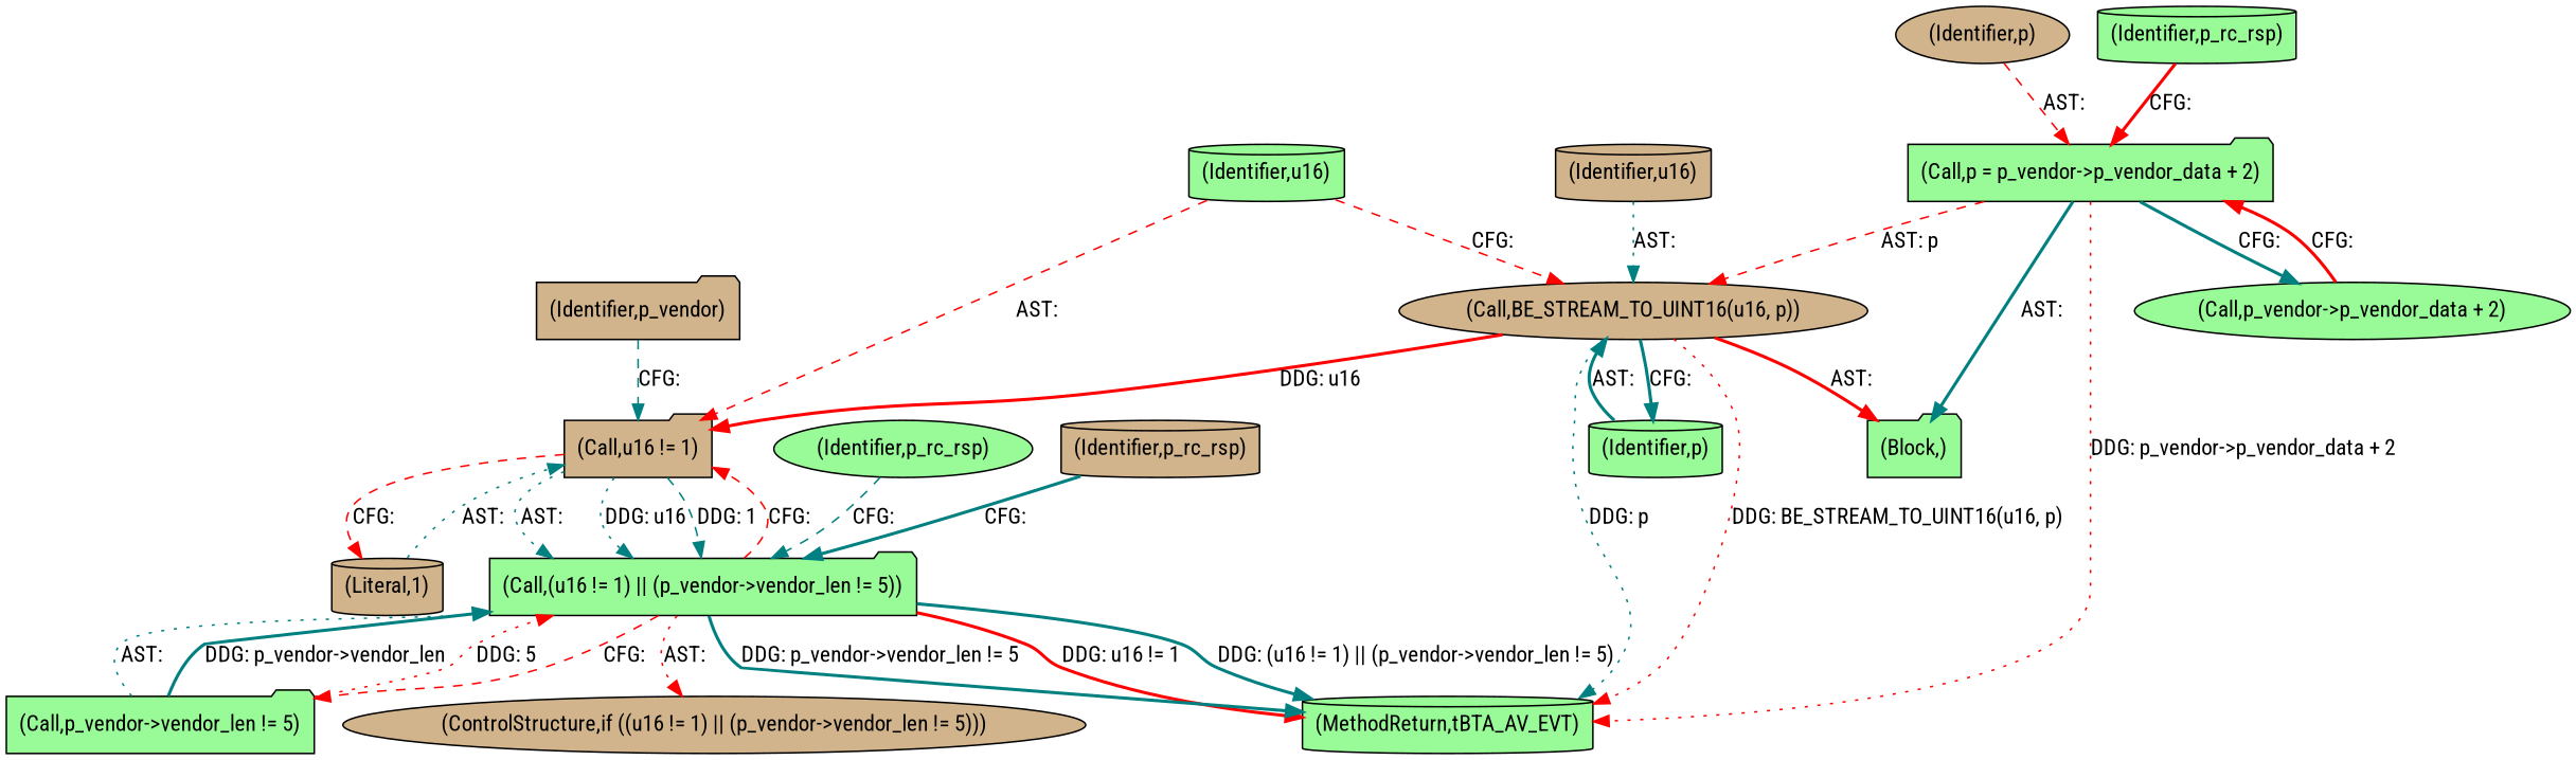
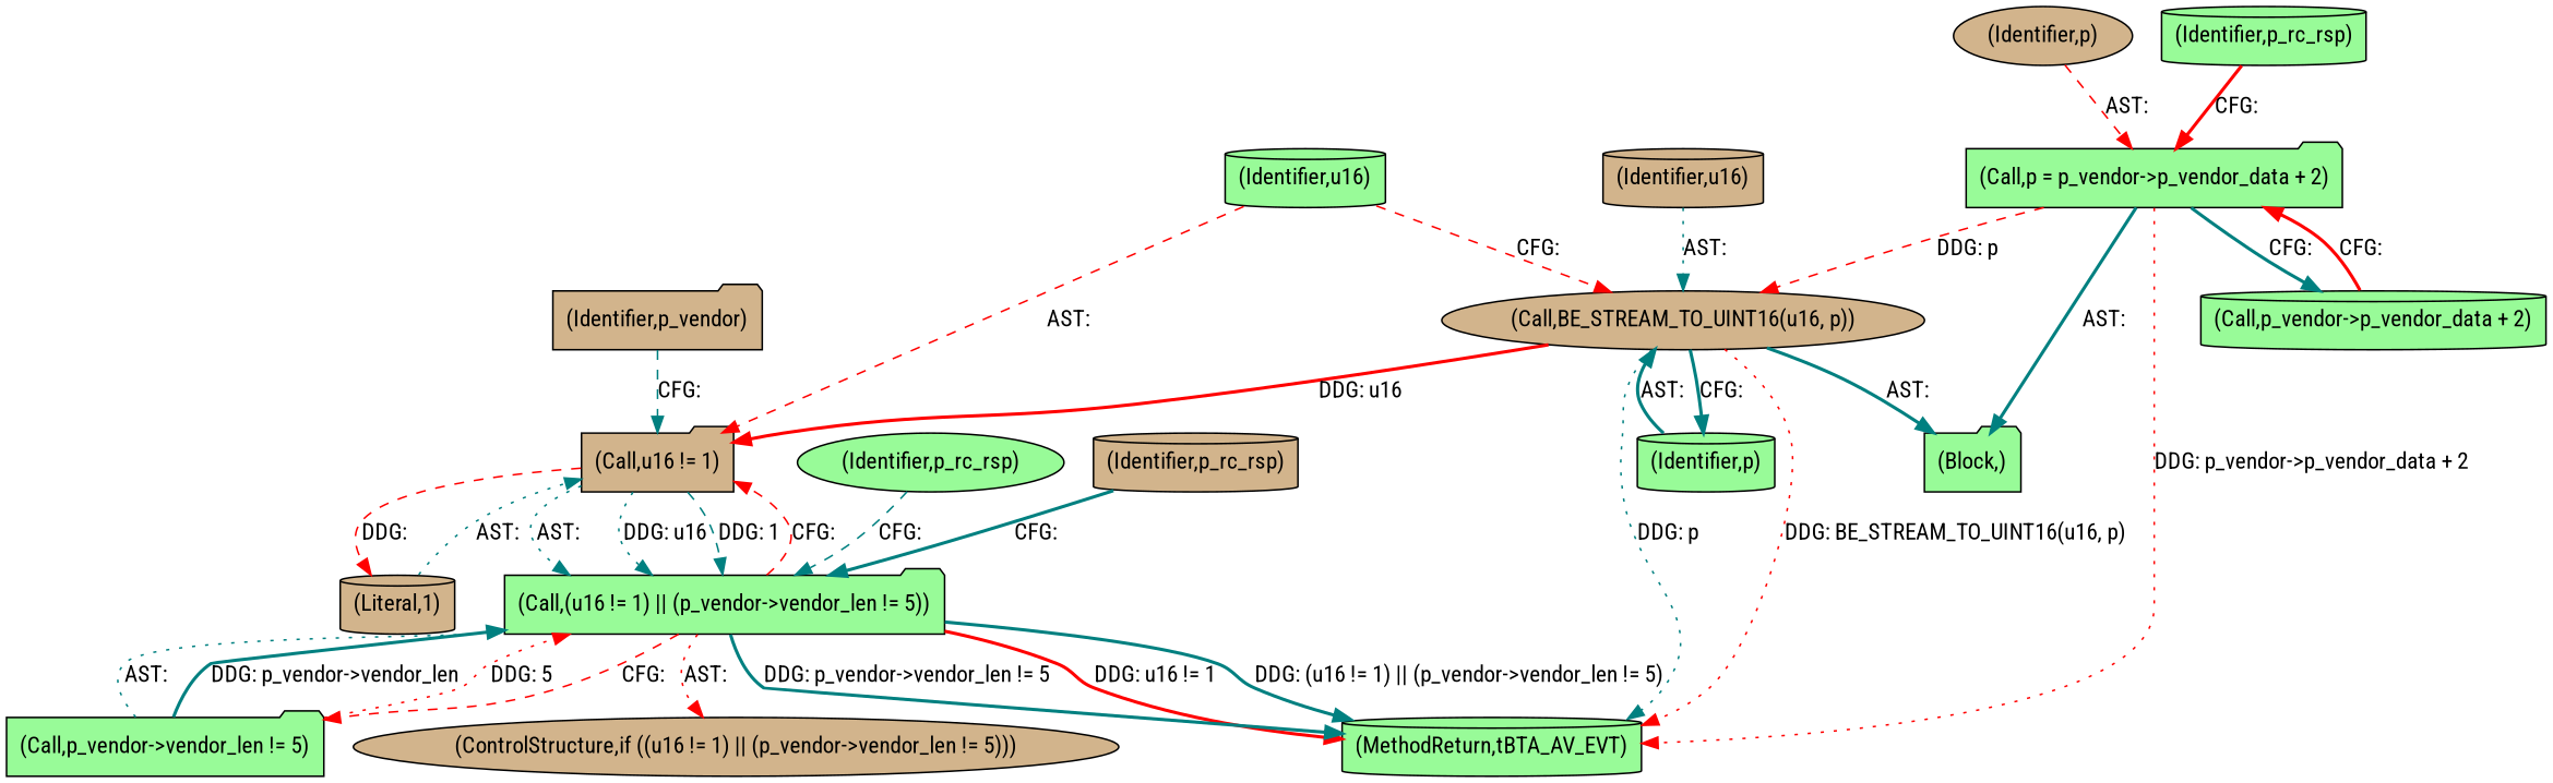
  digraph {
    fontname="Roboto Condensed"
    node [fillcolor=palegreen fontname="Roboto Condensed" shape=cylinder style=filled]
    edge [color=teal fontname="Roboto Condensed" style=bold]
    n1 [fillcolor=tan label="(Call,u16 != 1)" shape=folder]
    n2 [label="(Call,(u16 != 1) || (p_vendor->vendor_len != 5))" shape=folder]
    n3 [fillcolor=tan label="(Literal,1)"]
    n4 [label="(MethodReturn,tBTA_AV_EVT)"]
    n5 [label="(Call,p_vendor->vendor_len != 5)" shape=folder]
    n6 [fillcolor=tan label="(ControlStructure,if ((u16 != 1) || (p_vendor->vendor_len != 5)))" shape=ellipse]
    n7 [fillcolor=tan label="(Call,BE_STREAM_TO_UINT16(u16, p))" shape=ellipse]
    n8 [label="(Identifier,p)"]
    n9 [label="(Block,)" shape=folder]
    n10 [label="(Call,p = p_vendor->p_vendor_data + 2)" shape=folder]
-   n11 [label="(Call,p_vendor->p_vendor_data + 2)" shape=ellipse]
+   n11 [label="(Call,p_vendor->p_vendor_data + 2)"]
    n12 [fillcolor=tan label="(Identifier,p)" shape=ellipse]
    n13 [label="(Identifier,p_rc_rsp)" shape=ellipse]
    n14 [fillcolor=tan label="(Identifier,u16)"]
    n15 [label="(Identifier,p_rc_rsp)"]
    n16 [fillcolor=tan label="(Identifier,p_vendor)" shape=folder]
    n17 [label="(Identifier,u16)"]
    n18 [fillcolor=tan label="(Identifier,p_rc_rsp)"]
    n1 -> n2 [label="AST: " style=dotted]
    n1 -> n2 [label="DDG: u16" style=dotted]
    n1 -> n2 [label="DDG: 1" style=dashed]
-   n1 -> n3 [color=red label="CFG: " style=dashed]
+   n1 -> n3 [color=red label="DDG: " style=dashed]
    n2 -> n1 [color=red label="CFG: " style=dashed]
    n2 -> n4 [color=red label="DDG: u16 != 1"]
    n2 -> n4 [label="DDG: (u16 != 1) || (p_vendor->vendor_len != 5)"]
    n2 -> n4 [label="DDG: p_vendor->vendor_len != 5"]
    n2 -> n5 [color=red label="CFG: " style=dashed]
    n2 -> n6 [color=red label="AST: " style=dotted]
    n3 -> n1 [label="AST: " style=dotted]
    n5 -> n2 [label="AST: " style=dotted]
    n5 -> n2 [label="DDG: p_vendor->vendor_len"]
    n5 -> n2 [color=red label="DDG: 5" style=dotted]
    n7 -> n1 [color=red label="DDG: u16"]
    n7 -> n4 [color=red label="DDG: BE_STREAM_TO_UINT16(u16, p)" style=dotted]
    n7 -> n4 [label="DDG: p" style=dotted]
    n7 -> n8 [label="CFG: "]
-   n7 -> n9 [color=red label="AST: "]
+   n7 -> n9 [label="AST: "]
    n8 -> n7 [label="AST: "]
    n10 -> n4 [color=red label="DDG: p_vendor->p_vendor_data + 2" style=dotted]
-   n10 -> n7 [color=red label="AST: p" style=dashed]
+   n10 -> n7 [color=red label="DDG: p" style=dashed]
    n10 -> n9 [label="AST: "]
    n10 -> n11 [label="CFG: "]
    n11 -> n10 [color=red label="CFG: "]
    n12 -> n10 [color=red label="AST: " style=dashed]
    n13 -> n2 [label="CFG: " style=dashed]
    n14 -> n7 [label="AST: " style=dotted]
    n15 -> n10 [color=red label="CFG: "]
    n16 -> n1 [label="CFG: " style=dashed]
    n17 -> n1 [color=red label="AST: " style=dashed]
    n17 -> n7 [color=red label="CFG: " style=dashed]
    n18 -> n2 [label="CFG: "]
  }
